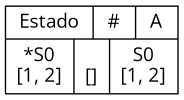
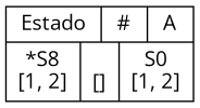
  digraph {
    rankdir=LR
    fontname="Open Sans"
-   n1 [label="{Estado|#|A}|{*S0\n[1, 2]|\n[]|S0\n[1, 2]}" shape=record fontname="Open Sans"]
+   n1 [label="{Estado|#|A}|{*S8\n[1, 2]|\n[]|S0\n[1, 2]}" shape=record fontname="Open Sans"]
  }
